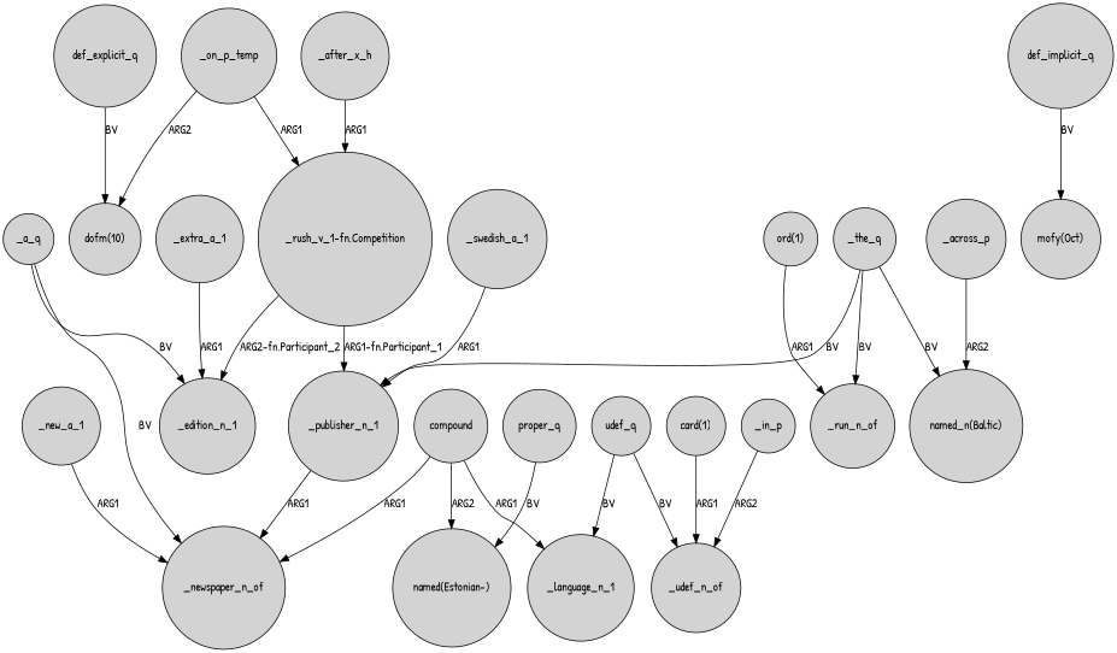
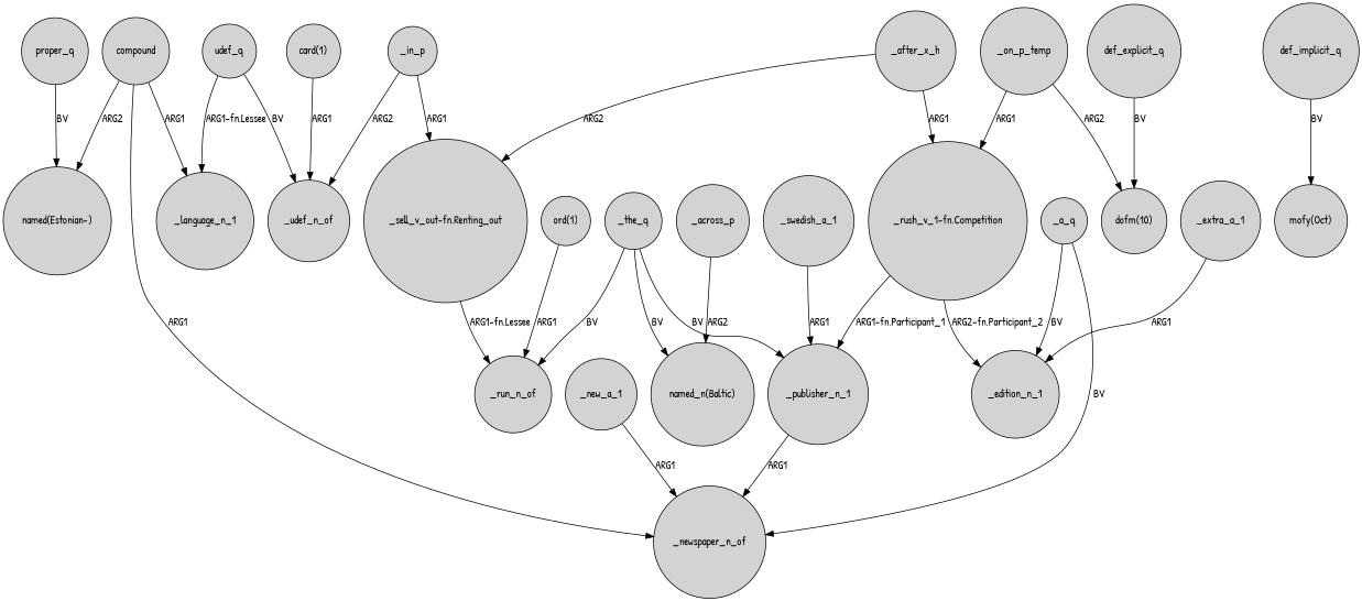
  digraph {
    fontname="Patrick Hand"
    node [fontname="Patrick Hand" shape=circle style=filled]
    edge [fontname="Patrick Hand"]
    _on_p_temp
    "_rush_v_1-fn.Competition"
    "dofm(10)"
    _publisher_n_1
    _edition_n_1
    _newspaper_n_of
    _new_a_1
    udef_q
    _language_n_1
    n10 [label=_udef_n_of]
    compound
    "named(Estonian-)"
    _the_q
    _run_n_of
    "named_n(Baltic)"
    _a_q
    _swedish_a_1
    "ord(1)"
    _in_p
+   "_sell_v_out-fn.Renting_out"
    proper_q
    _after_x_h
    "card(1)"
    def_implicit_q
    "mofy(Oct)"
    _extra_a_1
    _across_p
    def_explicit_q
    _on_p_temp -> "_rush_v_1-fn.Competition" [label=ARG1]
    _on_p_temp -> "dofm(10)" [label=ARG2]
    "_rush_v_1-fn.Competition" -> _publisher_n_1 [label="ARG1-fn.Participant_1"]
    "_rush_v_1-fn.Competition" -> _edition_n_1 [label="ARG2-fn.Participant_2"]
    _publisher_n_1 -> _newspaper_n_of [label=ARG1]
    _new_a_1 -> _newspaper_n_of [label=ARG1]
-   udef_q -> _language_n_1 [label=BV]
+   udef_q -> _language_n_1 [label="ARG1-fn.Lessee"]
    udef_q -> n10 [label=BV]
    compound -> _newspaper_n_of [label=ARG1]
    compound -> _language_n_1 [label=ARG1]
    compound -> "named(Estonian-)" [label=ARG2]
    _the_q -> _publisher_n_1 [label=BV]
    _the_q -> _run_n_of [label=BV]
    _the_q -> "named_n(Baltic)" [label=BV]
    _a_q -> _edition_n_1 [label=BV]
    _a_q -> _newspaper_n_of [label=BV]
    _swedish_a_1 -> _publisher_n_1 [label=ARG1]
    "ord(1)" -> _run_n_of [label=ARG1]
    _in_p -> n10 [label=ARG2]
+   _in_p -> "_sell_v_out-fn.Renting_out" [label=ARG1]
+   "_sell_v_out-fn.Renting_out" -> _run_n_of [label="ARG1-fn.Lessee"]
    proper_q -> "named(Estonian-)" [label=BV]
    _after_x_h -> "_rush_v_1-fn.Competition" [label=ARG1]
+   _after_x_h -> "_sell_v_out-fn.Renting_out" [label=ARG2]
    "card(1)" -> n10 [label=ARG1]
    def_implicit_q -> "mofy(Oct)" [label=BV]
    _extra_a_1 -> _edition_n_1 [label=ARG1]
    _across_p -> "named_n(Baltic)" [label=ARG2]
    def_explicit_q -> "dofm(10)" [label=BV]
  }
